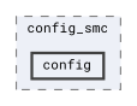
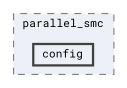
  digraph {
    compound=true
    fontname="Roboto Mono"
    n1 [color=grey25 fillcolor="#edf0f7" fontname="Roboto Mono" fontsize=10 height=0.2 label=config shape=box style="filled,bold" width=0.4]
    subgraph cluster_1 {
      bgcolor="#edf0f7"
      fontsize=10
-     label=config_smc
+     label=parallel_smc
      pencolor=grey50
      style="filled,dashed"
      n1
    }
  }
